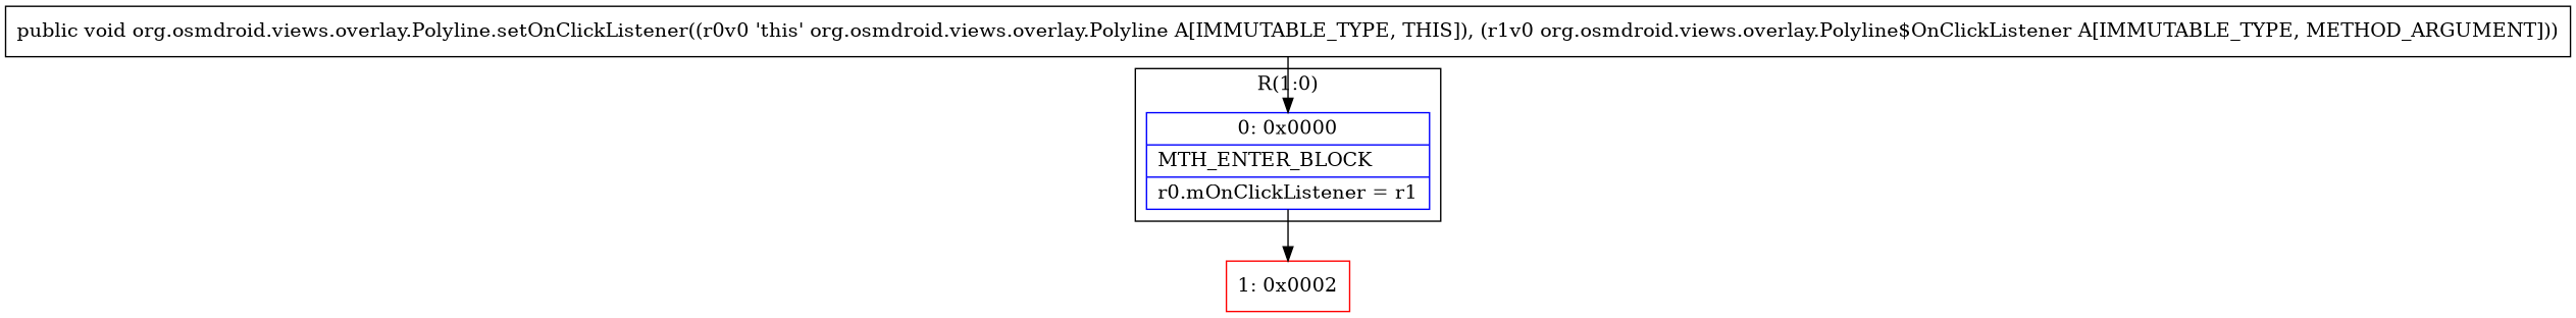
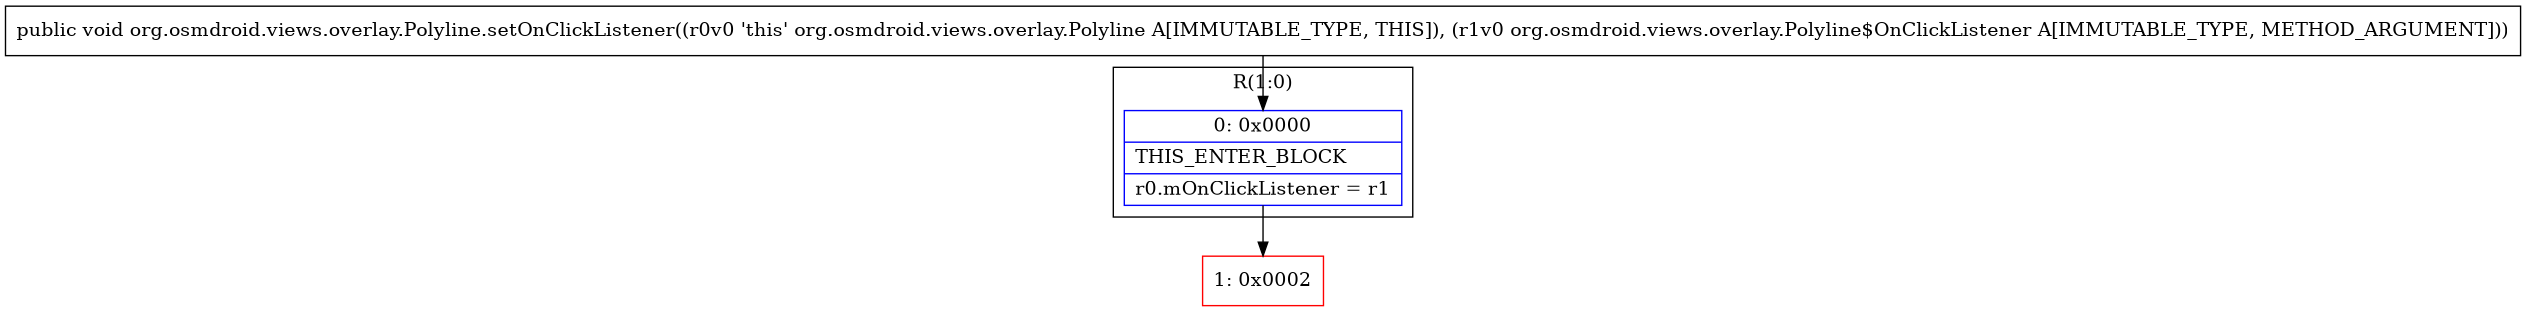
  digraph {
    node [shape=record]
-   n1 [color=blue label="{0\:\ 0x0000|MTH_ENTER_BLOCK\l|r0.mOnClickListener = r1\l}"]
+   n1 [color=blue label="{0\:\ 0x0000|THIS_ENTER_BLOCK\l|r0.mOnClickListener = r1\l}"]
    n2 [color=red label="{1\:\ 0x0002}"]
    n3 [label="{public void org.osmdroid.views.overlay.Polyline.setOnClickListener((r0v0 'this' org.osmdroid.views.overlay.Polyline A[IMMUTABLE_TYPE, THIS]), (r1v0 org.osmdroid.views.overlay.Polyline$OnClickListener A[IMMUTABLE_TYPE, METHOD_ARGUMENT])) }"]
    subgraph cluster_1 {
      label="R(1:0)"
      n1
    }
    n1 -> n2
    n3 -> n1
  }
